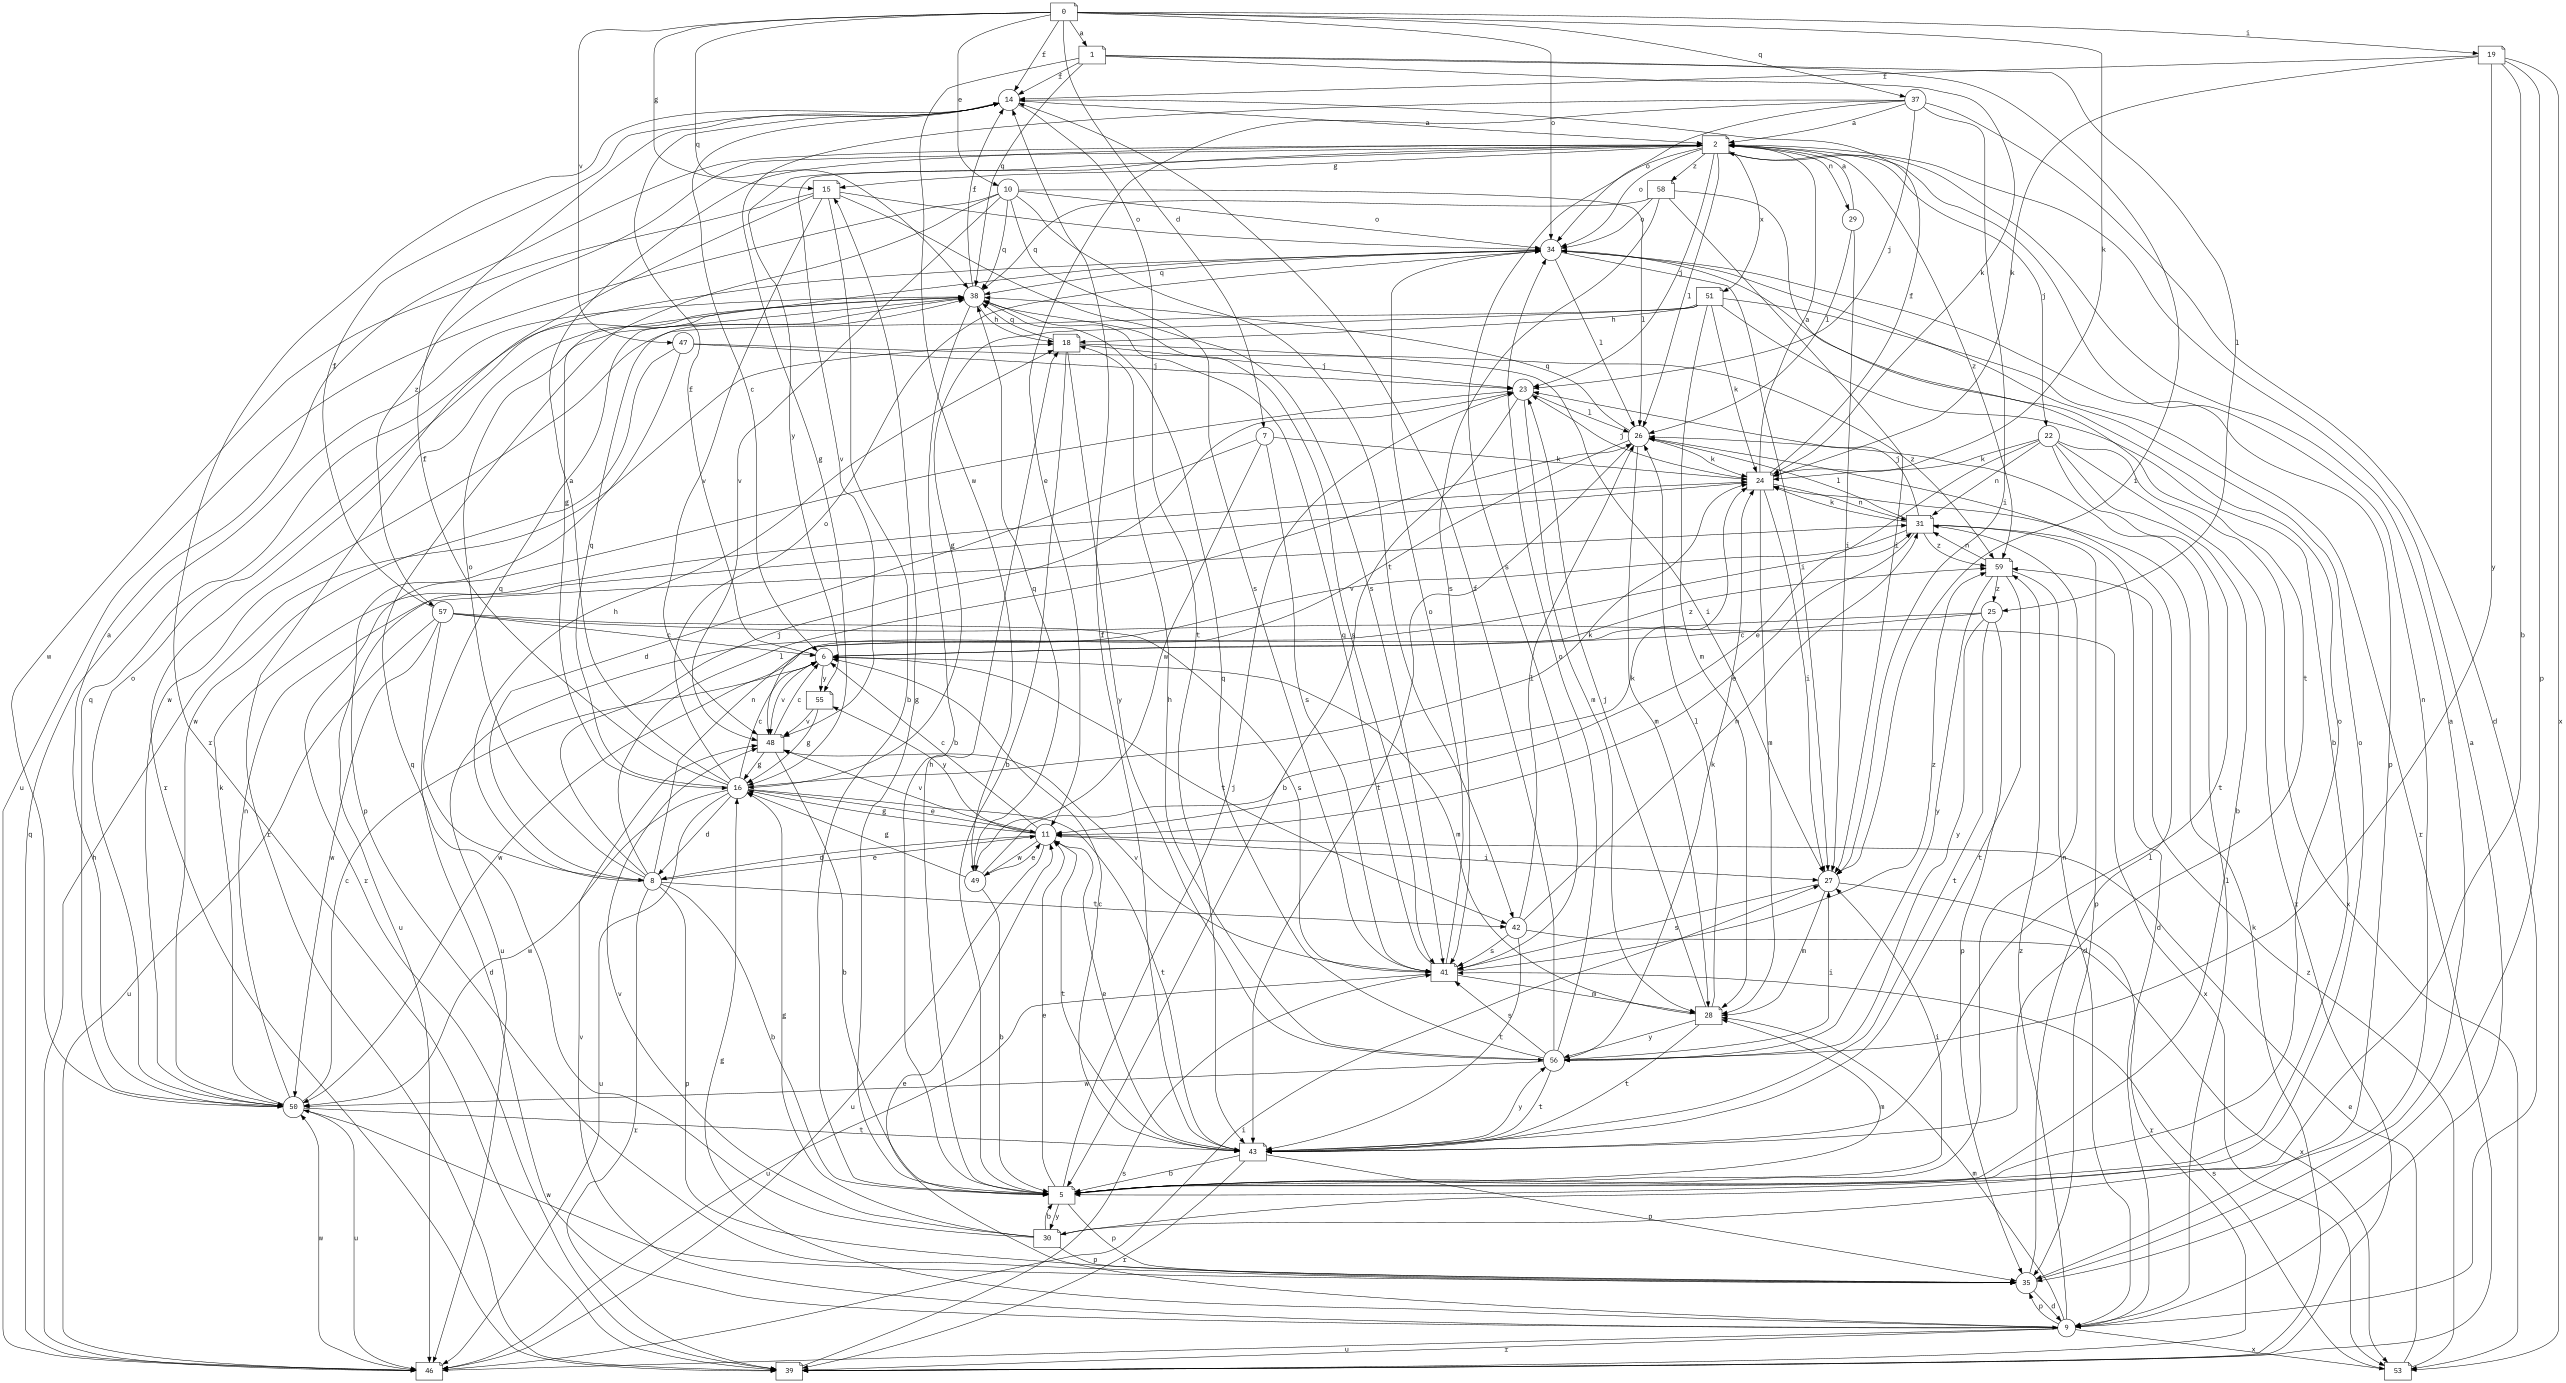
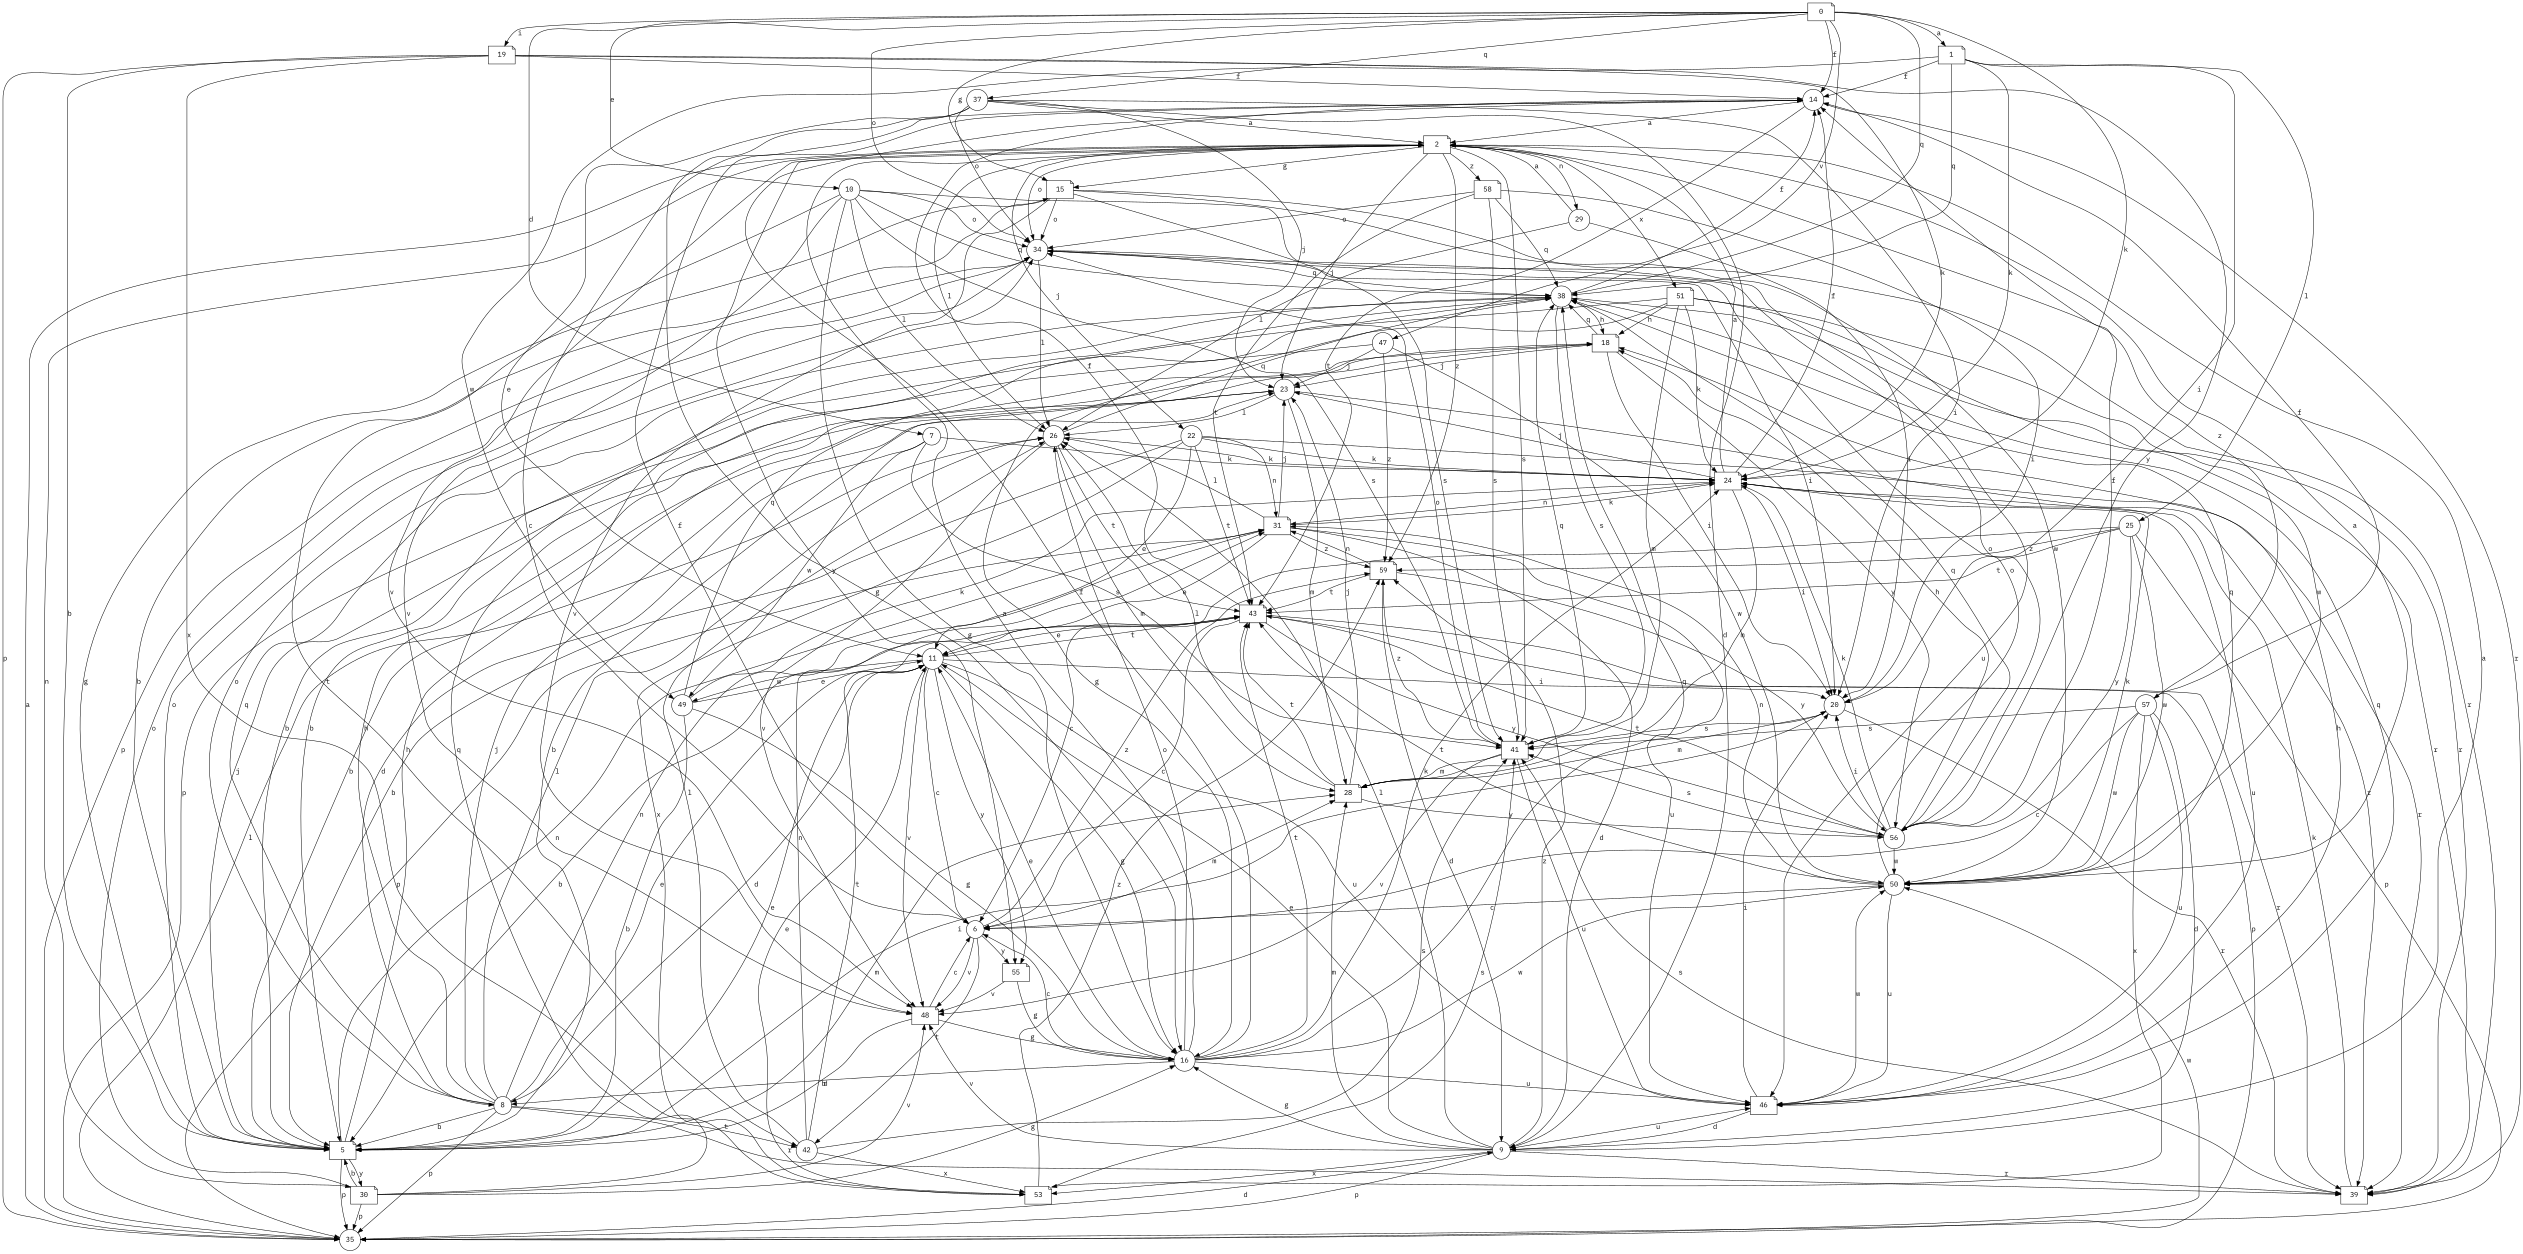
  strict digraph {
    fontname="IBM Plex Mono"
    node [fontname="IBM Plex Mono" shape=circle]
    edge [fontname="IBM Plex Mono"]
    0 [shape=note]
    1 [shape=note]
    7
    10
    14
    15 [shape=note]
    19 [shape=note]
    24 [shape=note]
    34
    37
    38
    47
-   20 [label=27]
+   20
    25
    49
    41 [shape=note]
    8
    26
    48 [shape=note]
    42
    16
    46 [shape=note]
    2 [shape=note]
    6
    39 [shape=note]
    43 [shape=note]
    5 [shape=note]
    50
    35
    53 [shape=note]
    56
    23
    28 [shape=note]
    31 [shape=note]
    11
    9
    18 [shape=note]
    59 [shape=note]
    22
    29
    30 [shape=note]
    51 [shape=note]
    55 [shape=note]
    57
    58 [shape=note]
    0 -> 1 [label=a]
    0 -> 7 [label=d]
    0 -> 10 [label=e]
    0 -> 14 [label=f]
    0 -> 15 [label=g]
    0 -> 19 [label=i]
    0 -> 24 [label=k]
    0 -> 34 [label=o]
    0 -> 37 [label=q]
    0 -> 38 [label=q]
    0 -> 47 [label=v]
    1 -> 14 [label=f]
    1 -> 24 [label=k]
    1 -> 38 [label=q]
    1 -> 20 [label=i]
    1 -> 25 [label=l]
    1 -> 49 [label=w]
    7 -> 24 [label=k]
    7 -> 49 [label=w]
    7 -> 41 [label=s]
    7 -> 8 [label=d]
    10 -> 34 [label=o]
    10 -> 38 [label=q]
    10 -> 41 [label=s]
    10 -> 26 [label=l]
    10 -> 48 [label=v]
    10 -> 42 [label=t]
    10 -> 16 [label=g]
    10 -> 46 [label=u]
    14 -> 2 [label=a]
    14 -> 6 [label=c]
    14 -> 39 [label=r]
    14 -> 43 [label=t]
    15 -> 34 [label=o]
    15 -> 41 [label=s]
    15 -> 48 [label=v]
    15 -> 39 [label=r]
    15 -> 5 [label=b]
    15 -> 50 [label=w]
    19 -> 14 [label=f]
    19 -> 24 [label=k]
    19 -> 5 [label=b]
    19 -> 35 [label=p]
    19 -> 53 [label=x]
    19 -> 56 [label=y]
    24 -> 14 [label=f]
    24 -> 20 [label=i]
    24 -> 46 [label=u]
    24 -> 2 [label=a]
    24 -> 23 [label=j]
    24 -> 28 [label=m]
    24 -> 31 [label=n]
    34 -> 38 [label=q]
    34 -> 20 [label=i]
    34 -> 26 [label=l]
    34 -> 35 [label=p]
    37 -> 34 [label=o]
    37 -> 20 [label=i]
    37 -> 16 [label=g]
    37 -> 2 [label=a]
    37 -> 23 [label=j]
    37 -> 11 [label=e]
    37 -> 9 [label=d]
    38 -> 14 [label=f]
    38 -> 41 [label=s]
    38 -> 39 [label=r]
    38 -> 5 [label=b]
    38 -> 18 [label=h]
    47 -> 50 [label=w]
    47 -> 35 [label=p]
    47 -> 23 [label=j]
    47 -> 59 [label=z]
    20 -> 41 [label=s]
    20 -> 39 [label=r]
    20 -> 28 [label=m]
    25 -> 6 [label=c]
    25 -> 43 [label=t]
    25 -> 50 [label=w]
    25 -> 35 [label=p]
    25 -> 56 [label=y]
-   59 -> 25 [label=z]
+   25 -> 59 [label=z]
    49 -> 24 [label=k]
    49 -> 38 [label=q]
    49 -> 16 [label=g]
    49 -> 5 [label=b]
    49 -> 11 [label=e]
    41 -> 34 [label=o]
    41 -> 38 [label=q]
    41 -> 48 [label=v]
    41 -> 46 [label=u]
    41 -> 28 [label=m]
    41 -> 59 [label=z]
    8 -> 34 [label=o]
    8 -> 38 [label=q]
    8 -> 26 [label=l]
    8 -> 42 [label=t]
    8 -> 39 [label=r]
    8 -> 5 [label=b]
    8 -> 35 [label=p]
    8 -> 23 [label=j]
    8 -> 31 [label=n]
    8 -> 11 [label=e]
    8 -> 18 [label=h]
    26 -> 24 [label=k]
    26 -> 38 [label=q]
    26 -> 48 [label=v]
    26 -> 43 [label=t]
    26 -> 28 [label=m]
    48 -> 16 [label=g]
    48 -> 6 [label=c]
    48 -> 5 [label=b]
    42 -> 41 [label=s]
    42 -> 26 [label=l]
    42 -> 43 [label=t]
    42 -> 53 [label=x]
    42 -> 31 [label=n]
    16 -> 14 [label=f]
    16 -> 24 [label=k]
-   16 -> 34 [label=o]
+   16 -> 26 [label=o]
    16 -> 38 [label=q]
    16 -> 8 [label=d]
    16 -> 46 [label=u]
    16 -> 2 [label=a]
    16 -> 6 [label=c]
    16 -> 43 [label=t]
    16 -> 50 [label=w]
    16 -> 11 [label=e]
    46 -> 38 [label=q]
    46 -> 20 [label=i]
    46 -> 50 [label=w]
+   46 -> 9 [label=d]
    46 -> 18 [label=h]
    2 -> 15 [label=g]
    2 -> 34 [label=o]
    2 -> 41 [label=s]
    2 -> 26 [label=l]
    2 -> 48 [label=v]
    2 -> 23 [label=j]
    2 -> 59 [label=z]
    2 -> 22 [label=j]
    2 -> 29 [label=n]
    2 -> 30 [label=n]
    2 -> 51 [label=x]
    2 -> 55 [label=y]
    2 -> 57 [label=z]
    2 -> 58 [label=z]
    6 -> 14 [label=f]
    6 -> 48 [label=v]
    6 -> 42 [label=t]
-   28 -> 6 [label=m]
+   6 -> 28 [label=m]
    6 -> 59 [label=z]
    6 -> 55 [label=y]
    39 -> 24 [label=k]
    39 -> 41 [label=s]
    43 -> 14 [label=f]
    43 -> 6 [label=c]
    43 -> 39 [label=r]
    43 -> 5 [label=b]
    43 -> 35 [label=p]
    43 -> 56 [label=y]
    43 -> 11 [label=e]
    5 -> 15 [label=g]
    5 -> 34 [label=o]
    5 -> 20 [label=i]
    5 -> 35 [label=p]
    5 -> 23 [label=j]
    5 -> 28 [label=m]
    5 -> 31 [label=n]
    5 -> 11 [label=e]
    5 -> 18 [label=h]
    5 -> 30 [label=y]
    50 -> 24 [label=k]
    50 -> 34 [label=o]
    50 -> 38 [label=q]
    50 -> 46 [label=u]
    50 -> 2 [label=a]
    50 -> 6 [label=c]
    50 -> 43 [label=t]
    50 -> 31 [label=n]
    35 -> 26 [label=l]
    35 -> 2 [label=a]
    35 -> 50 [label=w]
    35 -> 9 [label=d]
    53 -> 41 [label=s]
    53 -> 11 [label=e]
    53 -> 59 [label=z]
    56 -> 14 [label=f]
    56 -> 24 [label=k]
    56 -> 34 [label=o]
    56 -> 38 [label=q]
    56 -> 20 [label=i]
    56 -> 41 [label=s]
    56 -> 43 [label=t]
    56 -> 50 [label=w]
    56 -> 18 [label=h]
    23 -> 26 [label=l]
    23 -> 39 [label=r]
    23 -> 5 [label=b]
    23 -> 28 [label=m]
    28 -> 26 [label=l]
    28 -> 43 [label=t]
    28 -> 56 [label=y]
    28 -> 23 [label=j]
    31 -> 24 [label=k]
    31 -> 26 [label=l]
    31 -> 46 [label=u]
    31 -> 35 [label=p]
    31 -> 23 [label=j]
    31 -> 11 [label=e]
    31 -> 9 [label=d]
    31 -> 59 [label=z]
    11 -> 20 [label=i]
    11 -> 49 [label=w]
    11 -> 8 [label=d]
    11 -> 48 [label=v]
    11 -> 16 [label=g]
    11 -> 46 [label=u]
    11 -> 6 [label=c]
    11 -> 43 [label=t]
    11 -> 55 [label=y]
    9 -> 26 [label=l]
    9 -> 48 [label=v]
    9 -> 16 [label=g]
    9 -> 46 [label=u]
    9 -> 2 [label=a]
    9 -> 39 [label=r]
    9 -> 35 [label=p]
    9 -> 53 [label=x]
    9 -> 28 [label=m]
    9 -> 11 [label=e]
    9 -> 59 [label=z]
    18 -> 38 [label=q]
    18 -> 20 [label=i]
    18 -> 5 [label=b]
    18 -> 56 [label=y]
    18 -> 23 [label=j]
    59 -> 43 [label=t]
    59 -> 56 [label=y]
    59 -> 31 [label=n]
    59 -> 9 [label=d]
    22 -> 24 [label=k]
    22 -> 39 [label=r]
    22 -> 43 [label=t]
    22 -> 5 [label=b]
    22 -> 53 [label=x]
    22 -> 31 [label=n]
    22 -> 11 [label=e]
    29 -> 20 [label=i]
    29 -> 26 [label=l]
    29 -> 2 [label=a]
    30 -> 34 [label=o]
    30 -> 38 [label=q]
    30 -> 48 [label=v]
    30 -> 16 [label=g]
    30 -> 5 [label=b]
    30 -> 35 [label=p]
    51 -> 24 [label=k]
    51 -> 16 [label=g]
    51 -> 39 [label=r]
    51 -> 5 [label=b]
    51 -> 50 [label=w]
    51 -> 28 [label=m]
    51 -> 18 [label=h]
    55 -> 48 [label=v]
    55 -> 16 [label=g]
    57 -> 14 [label=f]
    57 -> 41 [label=s]
    57 -> 46 [label=u]
    57 -> 6 [label=c]
    57 -> 50 [label=w]
    57 -> 53 [label=x]
    57 -> 9 [label=d]
    58 -> 34 [label=o]
    58 -> 38 [label=q]
    58 -> 20 [label=i]
    58 -> 41 [label=s]
    58 -> 43 [label=t]
  }
